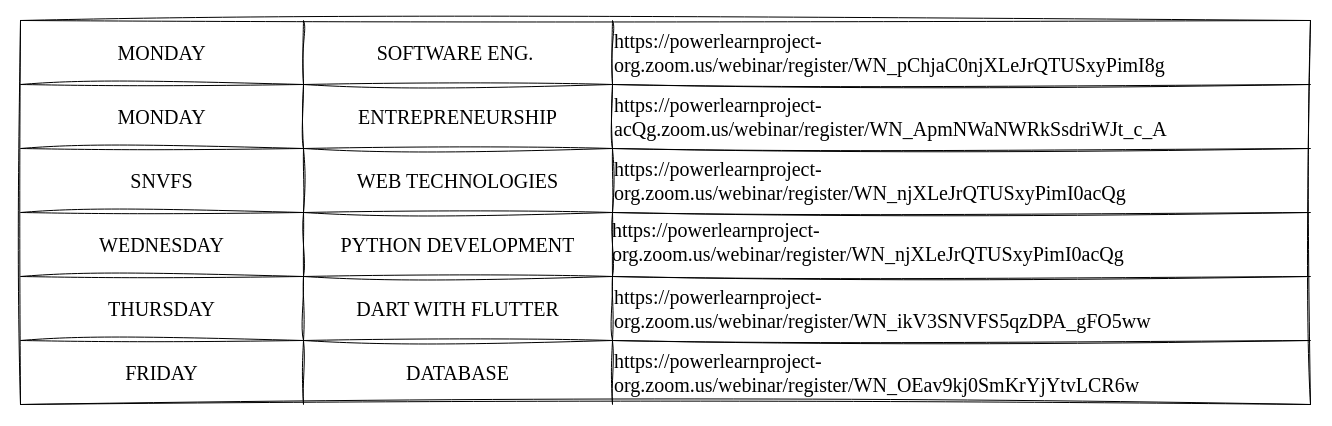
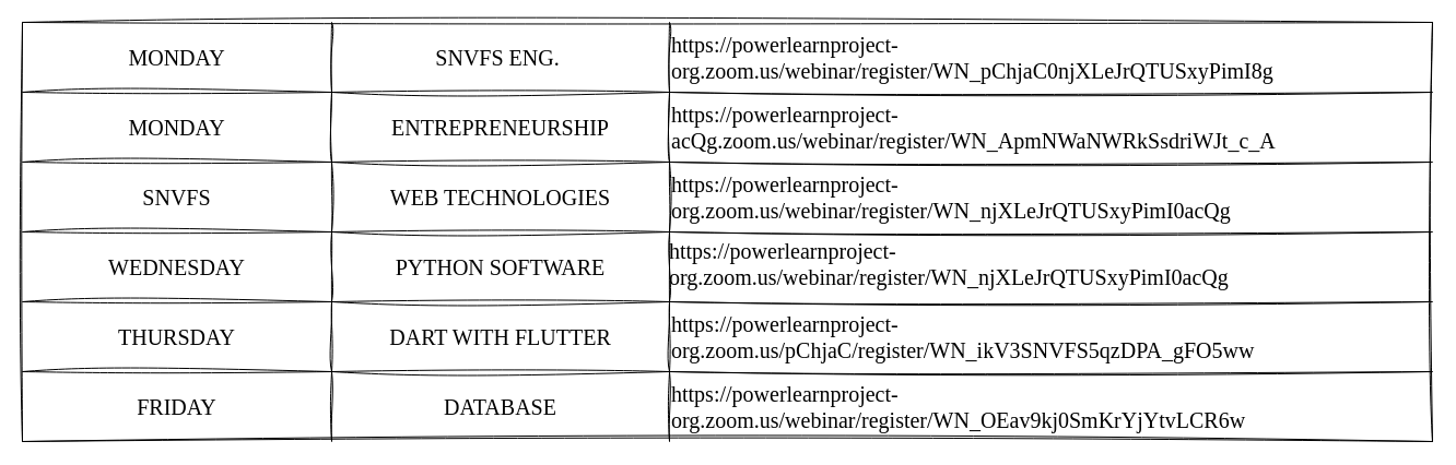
  <mxCell id="0" />
  <mxCell id="1" parent="0" />
  <mxCell id="2" value="" style="shape=table;startSize=0;container=1;collapsible=0;childLayout=tableLayout;sketch=1;hachureGap=4;jiggle=2;curveFitting=1;fontFamily=Architects Daughter;fontSource=https%3A%2F%2Ffonts.googleapis.com%2Fcss%3Ffamily%3DArchitects%2BDaughter;fontSize=20;" parent="1" vertex="1"><mxGeometry y="20" width="1290" height="384" as="geometry" x="20" /></mxCell>
  <mxCell id="3" value="" style="shape=tableRow;horizontal=0;startSize=0;swimlaneHead=0;swimlaneBody=0;top=0;left=0;bottom=0;right=0;collapsible=0;dropTarget=0;fillColor=none;points=[[0,0.5],[1,0.5]];portConstraint=eastwest;sketch=1;hachureGap=4;jiggle=2;curveFitting=1;fontFamily=Architects Daughter;fontSource=https%3A%2F%2Ffonts.googleapis.com%2Fcss%3Ffamily%3DArchitects%2BDaughter;fontSize=20;" parent="2" vertex="1"><mxGeometry width="1290" height="64" as="geometry" /></mxCell>
  <mxCell id="4" value="MONDAY" style="shape=partialRectangle;html=1;whiteSpace=wrap;connectable=0;overflow=hidden;fillColor=none;top=0;left=0;bottom=0;right=0;pointerEvents=1;sketch=1;hachureGap=4;jiggle=2;curveFitting=1;fontFamily=Architects Daughter;fontSource=https%3A%2F%2Ffonts.googleapis.com%2Fcss%3Ffamily%3DArchitects%2BDaughter;fontSize=20;" parent="3" vertex="1"><mxGeometry width="283" height="64" as="geometry"><mxRectangle width="283" height="64" as="alternateBounds" /></mxGeometry></mxCell>
- <mxCell id="5" value="SOFTWARE ENG.&amp;nbsp;" style="shape=partialRectangle;html=1;whiteSpace=wrap;connectable=0;overflow=hidden;fillColor=none;top=0;left=0;bottom=0;right=0;pointerEvents=1;sketch=1;hachureGap=4;jiggle=2;curveFitting=1;fontFamily=Architects Daughter;fontSource=https%3A%2F%2Ffonts.googleapis.com%2Fcss%3Ffamily%3DArchitects%2BDaughter;fontSize=20;" parent="3" vertex="1"><mxGeometry x="283" width="309" height="64" as="geometry"><mxRectangle width="309" height="64" as="alternateBounds" /></mxGeometry></mxCell>
+ <mxCell id="5" value="SNVFS ENG.&amp;nbsp;" style="shape=partialRectangle;html=1;whiteSpace=wrap;connectable=0;overflow=hidden;fillColor=none;top=0;left=0;bottom=0;right=0;pointerEvents=1;sketch=1;hachureGap=4;jiggle=2;curveFitting=1;fontFamily=Architects Daughter;fontSource=https%3A%2F%2Ffonts.googleapis.com%2Fcss%3Ffamily%3DArchitects%2BDaughter;fontSize=20;" parent="3" vertex="1"><mxGeometry x="283" width="309" height="64" as="geometry"><mxRectangle width="309" height="64" as="alternateBounds" /></mxGeometry></mxCell>
  <mxCell id="6" value="https://powerlearnproject-org.zoom.us/webinar/register/WN_pChjaC0njXLeJrQTUSxyPimI8g" style="shape=partialRectangle;html=1;whiteSpace=wrap;connectable=0;overflow=hidden;fillColor=none;top=0;left=0;bottom=0;right=0;pointerEvents=1;sketch=1;hachureGap=4;jiggle=2;curveFitting=1;fontFamily=Architects Daughter;fontSource=https%3A%2F%2Ffonts.googleapis.com%2Fcss%3Ffamily%3DArchitects%2BDaughter;fontSize=20;align=left;" parent="3" vertex="1"><mxGeometry x="592" width="698" height="64" as="geometry"><mxRectangle width="698" height="64" as="alternateBounds" /></mxGeometry></mxCell>
  <mxCell id="7" value="" style="shape=tableRow;horizontal=0;startSize=0;swimlaneHead=0;swimlaneBody=0;top=0;left=0;bottom=0;right=0;collapsible=0;dropTarget=0;fillColor=none;points=[[0,0.5],[1,0.5]];portConstraint=eastwest;sketch=1;hachureGap=4;jiggle=2;curveFitting=1;fontFamily=Architects Daughter;fontSource=https%3A%2F%2Ffonts.googleapis.com%2Fcss%3Ffamily%3DArchitects%2BDaughter;fontSize=20;" vertex="1" parent="2"><mxGeometry y="64" width="1290" height="64" as="geometry" /></mxCell>
  <mxCell id="8" value="MONDAY" style="shape=partialRectangle;html=1;whiteSpace=wrap;connectable=0;overflow=hidden;fillColor=none;top=0;left=0;bottom=0;right=0;pointerEvents=1;sketch=1;hachureGap=4;jiggle=2;curveFitting=1;fontFamily=Architects Daughter;fontSource=https%3A%2F%2Ffonts.googleapis.com%2Fcss%3Ffamily%3DArchitects%2BDaughter;fontSize=20;" vertex="1" parent="7"><mxGeometry width="283" height="64" as="geometry"><mxRectangle width="283" height="64" as="alternateBounds" /></mxGeometry></mxCell>
  <mxCell id="9" value="ENTREPRENEURSHIP" style="shape=partialRectangle;html=1;whiteSpace=wrap;connectable=0;overflow=hidden;fillColor=none;top=0;left=0;bottom=0;right=0;pointerEvents=1;sketch=1;hachureGap=4;jiggle=2;curveFitting=1;fontFamily=Architects Daughter;fontSource=https%3A%2F%2Ffonts.googleapis.com%2Fcss%3Ffamily%3DArchitects%2BDaughter;fontSize=20;" vertex="1" parent="7"><mxGeometry x="283" width="309" height="64" as="geometry"><mxRectangle width="309" height="64" as="alternateBounds" /></mxGeometry></mxCell>
  <mxCell id="10" value="https://powerlearnproject-acQg.zoom.us/webinar/register/WN_ApmNWaNWRkSsdriWJt_c_A" style="shape=partialRectangle;html=1;whiteSpace=wrap;connectable=0;overflow=hidden;fillColor=none;top=0;left=0;bottom=0;right=0;pointerEvents=1;sketch=1;hachureGap=4;jiggle=2;curveFitting=1;fontFamily=Architects Daughter;fontSource=https%3A%2F%2Ffonts.googleapis.com%2Fcss%3Ffamily%3DArchitects%2BDaughter;fontSize=20;align=left;" vertex="1" parent="7"><mxGeometry x="592" width="698" height="64" as="geometry"><mxRectangle width="698" height="64" as="alternateBounds" /></mxGeometry></mxCell>
  <mxCell id="11" value="" style="shape=tableRow;horizontal=0;startSize=0;swimlaneHead=0;swimlaneBody=0;top=0;left=0;bottom=0;right=0;collapsible=0;dropTarget=0;fillColor=none;points=[[0,0.5],[1,0.5]];portConstraint=eastwest;sketch=1;hachureGap=4;jiggle=2;curveFitting=1;fontFamily=Architects Daughter;fontSource=https%3A%2F%2Ffonts.googleapis.com%2Fcss%3Ffamily%3DArchitects%2BDaughter;fontSize=20;" parent="2" vertex="1"><mxGeometry y="128" width="1290" height="64" as="geometry" /></mxCell>
  <mxCell id="12" value="SNVFS" style="shape=partialRectangle;html=1;whiteSpace=wrap;connectable=0;overflow=hidden;fillColor=none;top=0;left=0;bottom=0;right=0;pointerEvents=1;sketch=1;hachureGap=4;jiggle=2;curveFitting=1;fontFamily=Architects Daughter;fontSource=https%3A%2F%2Ffonts.googleapis.com%2Fcss%3Ffamily%3DArchitects%2BDaughter;fontSize=20;" parent="11" vertex="1"><mxGeometry width="283" height="64" as="geometry"><mxRectangle width="283" height="64" as="alternateBounds" /></mxGeometry></mxCell>
  <mxCell id="13" value="WEB TECHNOLOGIES" style="shape=partialRectangle;html=1;whiteSpace=wrap;connectable=0;overflow=hidden;fillColor=none;top=0;left=0;bottom=0;right=0;pointerEvents=1;sketch=1;hachureGap=4;jiggle=2;curveFitting=1;fontFamily=Architects Daughter;fontSource=https%3A%2F%2Ffonts.googleapis.com%2Fcss%3Ffamily%3DArchitects%2BDaughter;fontSize=20;" parent="11" vertex="1"><mxGeometry x="283" width="309" height="64" as="geometry"><mxRectangle width="309" height="64" as="alternateBounds" /></mxGeometry></mxCell>
  <mxCell id="14" value="https://powerlearnproject-org.zoom.us/webinar/register/WN_njXLeJrQTUSxyPimI0acQg" style="shape=partialRectangle;html=1;whiteSpace=wrap;connectable=0;overflow=hidden;fillColor=none;top=0;left=0;bottom=0;right=0;pointerEvents=1;sketch=1;hachureGap=4;jiggle=2;curveFitting=1;fontFamily=Architects Daughter;fontSource=https%3A%2F%2Ffonts.googleapis.com%2Fcss%3Ffamily%3DArchitects%2BDaughter;fontSize=20;align=left;" parent="11" vertex="1"><mxGeometry x="592" width="698" height="64" as="geometry"><mxRectangle width="698" height="64" as="alternateBounds" /></mxGeometry></mxCell>
  <mxCell id="15" value="" style="shape=tableRow;horizontal=0;startSize=0;swimlaneHead=0;swimlaneBody=0;top=0;left=0;bottom=0;right=0;collapsible=0;dropTarget=0;fillColor=none;points=[[0,0.5],[1,0.5]];portConstraint=eastwest;sketch=1;hachureGap=4;jiggle=2;curveFitting=1;fontFamily=Architects Daughter;fontSource=https%3A%2F%2Ffonts.googleapis.com%2Fcss%3Ffamily%3DArchitects%2BDaughter;fontSize=20;movable=0;resizable=0;rotatable=0;deletable=0;editable=0;connectable=0;" parent="2" vertex="1"><mxGeometry y="192" width="1290" height="64" as="geometry" /></mxCell>
  <mxCell id="16" value="WEDNESDAY" style="shape=partialRectangle;html=1;whiteSpace=wrap;connectable=0;overflow=hidden;fillColor=none;top=0;left=0;bottom=0;right=0;pointerEvents=1;sketch=1;hachureGap=4;jiggle=2;curveFitting=1;fontFamily=Architects Daughter;fontSource=https%3A%2F%2Ffonts.googleapis.com%2Fcss%3Ffamily%3DArchitects%2BDaughter;fontSize=20;" parent="15" vertex="1"><mxGeometry width="283" height="64" as="geometry"><mxRectangle width="283" height="64" as="alternateBounds" /></mxGeometry></mxCell>
- <mxCell id="17" value="PYTHON DEVELOPMENT" style="shape=partialRectangle;html=1;whiteSpace=wrap;connectable=0;overflow=hidden;fillColor=none;top=0;left=0;bottom=0;right=0;pointerEvents=1;sketch=1;hachureGap=4;jiggle=2;curveFitting=1;fontFamily=Architects Daughter;fontSource=https%3A%2F%2Ffonts.googleapis.com%2Fcss%3Ffamily%3DArchitects%2BDaughter;fontSize=20;" parent="15" vertex="1"><mxGeometry x="283" width="309" height="64" as="geometry"><mxRectangle width="309" height="64" as="alternateBounds" /></mxGeometry></mxCell>
+ <mxCell id="17" value="PYTHON SOFTWARE" style="shape=partialRectangle;html=1;whiteSpace=wrap;connectable=0;overflow=hidden;fillColor=none;top=0;left=0;bottom=0;right=0;pointerEvents=1;sketch=1;hachureGap=4;jiggle=2;curveFitting=1;fontFamily=Architects Daughter;fontSource=https%3A%2F%2Ffonts.googleapis.com%2Fcss%3Ffamily%3DArchitects%2BDaughter;fontSize=20;" parent="15" vertex="1"><mxGeometry x="283" width="309" height="64" as="geometry"><mxRectangle width="309" height="64" as="alternateBounds" /></mxGeometry></mxCell>
  <mxCell id="18" value="" style="shape=partialRectangle;html=1;whiteSpace=wrap;connectable=0;overflow=hidden;fillColor=none;top=0;left=0;bottom=0;right=0;pointerEvents=1;sketch=1;hachureGap=4;jiggle=2;curveFitting=1;fontFamily=Architects Daughter;fontSource=https%3A%2F%2Ffonts.googleapis.com%2Fcss%3Ffamily%3DArchitects%2BDaughter;fontSize=20;" parent="15" vertex="1"><mxGeometry x="592" width="698" height="64" as="geometry"><mxRectangle width="698" height="64" as="alternateBounds" /></mxGeometry></mxCell>
  <mxCell id="19" value="" style="shape=tableRow;horizontal=0;startSize=0;swimlaneHead=0;swimlaneBody=0;top=0;left=0;bottom=0;right=0;collapsible=0;dropTarget=0;fillColor=none;points=[[0,0.5],[1,0.5]];portConstraint=eastwest;sketch=1;hachureGap=4;jiggle=2;curveFitting=1;fontFamily=Architects Daughter;fontSource=https%3A%2F%2Ffonts.googleapis.com%2Fcss%3Ffamily%3DArchitects%2BDaughter;fontSize=20;" parent="2" vertex="1"><mxGeometry y="256" width="1290" height="64" as="geometry" /></mxCell>
  <mxCell id="20" value="THURSDAY" style="shape=partialRectangle;html=1;whiteSpace=wrap;connectable=0;overflow=hidden;fillColor=none;top=0;left=0;bottom=0;right=0;pointerEvents=1;sketch=1;hachureGap=4;jiggle=2;curveFitting=1;fontFamily=Architects Daughter;fontSource=https%3A%2F%2Ffonts.googleapis.com%2Fcss%3Ffamily%3DArchitects%2BDaughter;fontSize=20;" parent="19" vertex="1"><mxGeometry width="283" height="64" as="geometry"><mxRectangle width="283" height="64" as="alternateBounds" /></mxGeometry></mxCell>
  <mxCell id="21" value="DART WITH FLUTTER" style="shape=partialRectangle;html=1;whiteSpace=wrap;connectable=0;overflow=hidden;fillColor=none;top=0;left=0;bottom=0;right=0;pointerEvents=1;sketch=1;hachureGap=4;jiggle=2;curveFitting=1;fontFamily=Architects Daughter;fontSource=https%3A%2F%2Ffonts.googleapis.com%2Fcss%3Ffamily%3DArchitects%2BDaughter;fontSize=20;" parent="19" vertex="1"><mxGeometry x="283" width="309" height="64" as="geometry"><mxRectangle width="309" height="64" as="alternateBounds" /></mxGeometry></mxCell>
- <mxCell id="22" value="https://powerlearnproject-org.zoom.us/webinar/register/WN_ikV3SNVFS5qzDPA_gFO5ww" style="shape=partialRectangle;html=1;whiteSpace=wrap;connectable=0;overflow=hidden;fillColor=none;top=0;left=0;bottom=0;right=0;pointerEvents=1;sketch=1;hachureGap=4;jiggle=2;curveFitting=1;fontFamily=Architects Daughter;fontSource=https%3A%2F%2Ffonts.googleapis.com%2Fcss%3Ffamily%3DArchitects%2BDaughter;fontSize=20;align=left;" parent="19" vertex="1"><mxGeometry x="592" width="698" height="64" as="geometry"><mxRectangle width="698" height="64" as="alternateBounds" /></mxGeometry></mxCell>
+ <mxCell id="22" value="https://powerlearnproject-org.zoom.us/pChjaC/register/WN_ikV3SNVFS5qzDPA_gFO5ww" style="shape=partialRectangle;html=1;whiteSpace=wrap;connectable=0;overflow=hidden;fillColor=none;top=0;left=0;bottom=0;right=0;pointerEvents=1;sketch=1;hachureGap=4;jiggle=2;curveFitting=1;fontFamily=Architects Daughter;fontSource=https%3A%2F%2Ffonts.googleapis.com%2Fcss%3Ffamily%3DArchitects%2BDaughter;fontSize=20;align=left;" parent="19" vertex="1"><mxGeometry x="592" width="698" height="64" as="geometry"><mxRectangle width="698" height="64" as="alternateBounds" /></mxGeometry></mxCell>
  <mxCell id="23" style="shape=tableRow;horizontal=0;startSize=0;swimlaneHead=0;swimlaneBody=0;top=0;left=0;bottom=0;right=0;collapsible=0;dropTarget=0;fillColor=none;points=[[0,0.5],[1,0.5]];portConstraint=eastwest;sketch=1;hachureGap=4;jiggle=2;curveFitting=1;fontFamily=Architects Daughter;fontSource=https%3A%2F%2Ffonts.googleapis.com%2Fcss%3Ffamily%3DArchitects%2BDaughter;fontSize=20;" parent="2" vertex="1"><mxGeometry y="320" width="1290" height="64" as="geometry" /></mxCell>
  <mxCell id="24" value="FRIDAY" style="shape=partialRectangle;html=1;whiteSpace=wrap;connectable=0;overflow=hidden;fillColor=none;top=0;left=0;bottom=0;right=0;pointerEvents=1;sketch=1;hachureGap=4;jiggle=2;curveFitting=1;fontFamily=Architects Daughter;fontSource=https%3A%2F%2Ffonts.googleapis.com%2Fcss%3Ffamily%3DArchitects%2BDaughter;fontSize=20;" parent="23" vertex="1"><mxGeometry width="283" height="64" as="geometry"><mxRectangle width="283" height="64" as="alternateBounds" /></mxGeometry></mxCell>
  <mxCell id="25" value="DATABASE" style="shape=partialRectangle;html=1;whiteSpace=wrap;connectable=0;overflow=hidden;fillColor=none;top=0;left=0;bottom=0;right=0;pointerEvents=1;sketch=1;hachureGap=4;jiggle=2;curveFitting=1;fontFamily=Architects Daughter;fontSource=https%3A%2F%2Ffonts.googleapis.com%2Fcss%3Ffamily%3DArchitects%2BDaughter;fontSize=20;" parent="23" vertex="1"><mxGeometry x="283" width="309" height="64" as="geometry"><mxRectangle width="309" height="64" as="alternateBounds" /></mxGeometry></mxCell>
  <mxCell id="26" value="https://powerlearnproject-org.zoom.us/webinar/register/WN_OEav9kj0SmKrYjYtvLCR6w" style="shape=partialRectangle;html=1;whiteSpace=wrap;connectable=0;overflow=hidden;fillColor=none;top=0;left=0;bottom=0;right=0;pointerEvents=1;sketch=1;hachureGap=4;jiggle=2;curveFitting=1;fontFamily=Architects Daughter;fontSource=https%3A%2F%2Ffonts.googleapis.com%2Fcss%3Ffamily%3DArchitects%2BDaughter;fontSize=20;align=left;" parent="23" vertex="1"><mxGeometry x="592" width="698" height="64" as="geometry"><mxRectangle width="698" height="64" as="alternateBounds" /></mxGeometry></mxCell>
  <mxCell id="27" value="https://powerlearnproject-org.zoom.us/webinar/register/WN_njXLeJrQTUSxyPimI0acQg" style="shape=partialRectangle;html=1;whiteSpace=wrap;connectable=0;overflow=hidden;fillColor=none;top=0;left=0;bottom=0;right=0;pointerEvents=1;sketch=1;hachureGap=4;jiggle=2;curveFitting=1;fontFamily=Architects Daughter;fontSource=https%3A%2F%2Ffonts.googleapis.com%2Fcss%3Ffamily%3DArchitects%2BDaughter;fontSize=20;align=left;" vertex="1" parent="1"><mxGeometry x="610" y="209" width="698" height="64" as="geometry"><mxRectangle width="698" height="64" as="alternateBounds" /></mxGeometry></mxCell>
